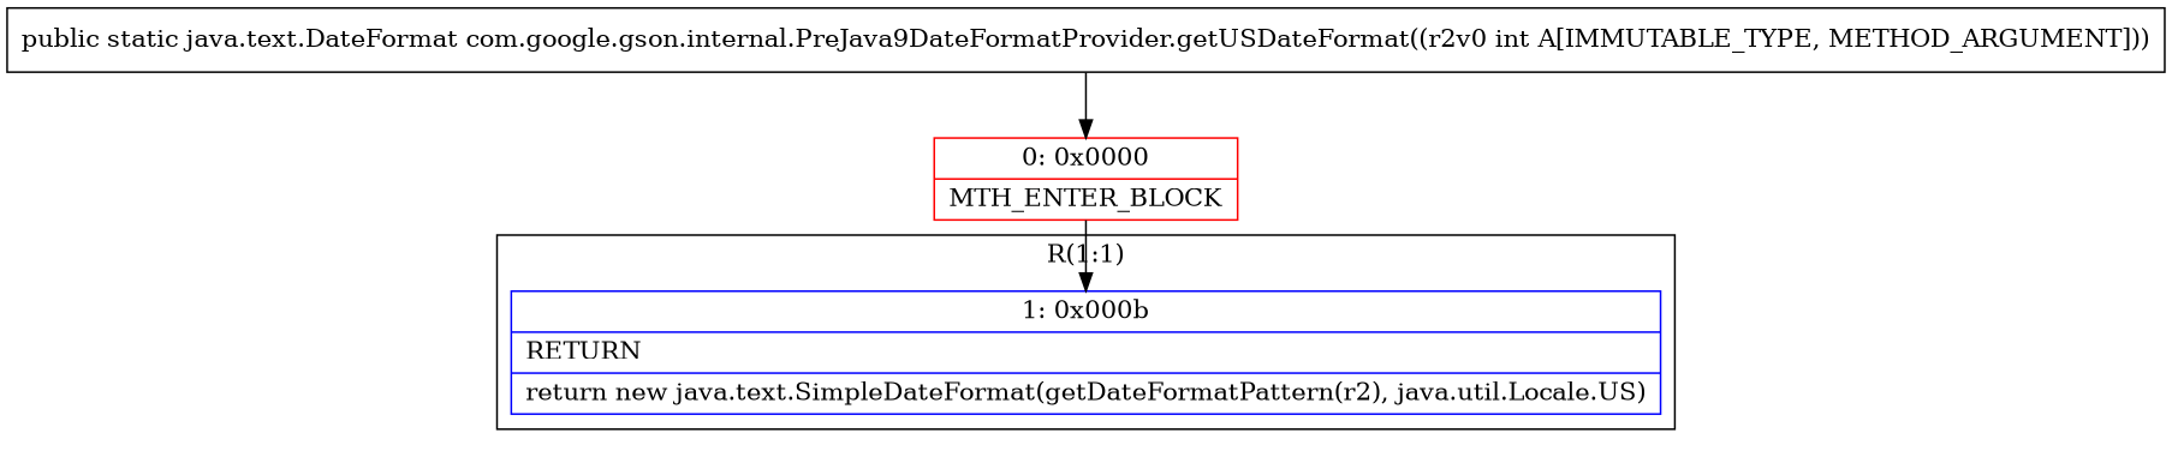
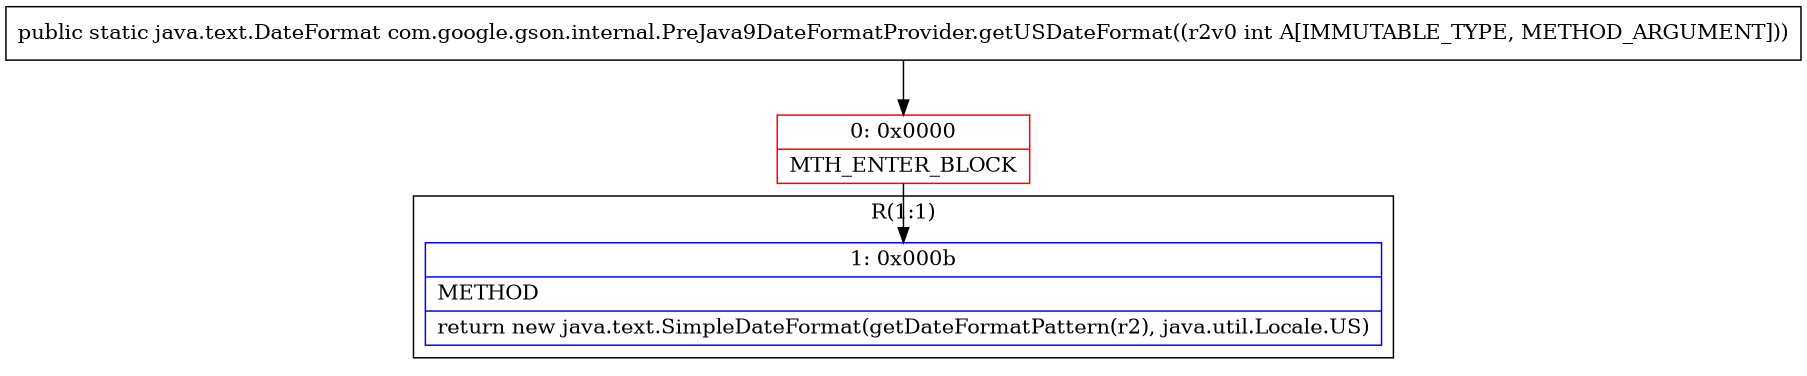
  digraph {
    node [shape=record]
-   n1 [color=blue label="{1\:\ 0x000b|RETURN\l|return new java.text.SimpleDateFormat(getDateFormatPattern(r2), java.util.Locale.US)\l}"]
+   n1 [color=blue label="{1\:\ 0x000b|METHOD\l|return new java.text.SimpleDateFormat(getDateFormatPattern(r2), java.util.Locale.US)\l}"]
    n2 [color=red label="{0\:\ 0x0000|MTH_ENTER_BLOCK\l}"]
    n3 [label="{public static java.text.DateFormat com.google.gson.internal.PreJava9DateFormatProvider.getUSDateFormat((r2v0 int A[IMMUTABLE_TYPE, METHOD_ARGUMENT])) }"]
    subgraph cluster_1 {
      label="R(1:1)"
      n1
    }
    n2 -> n1
    n3 -> n2
  }
